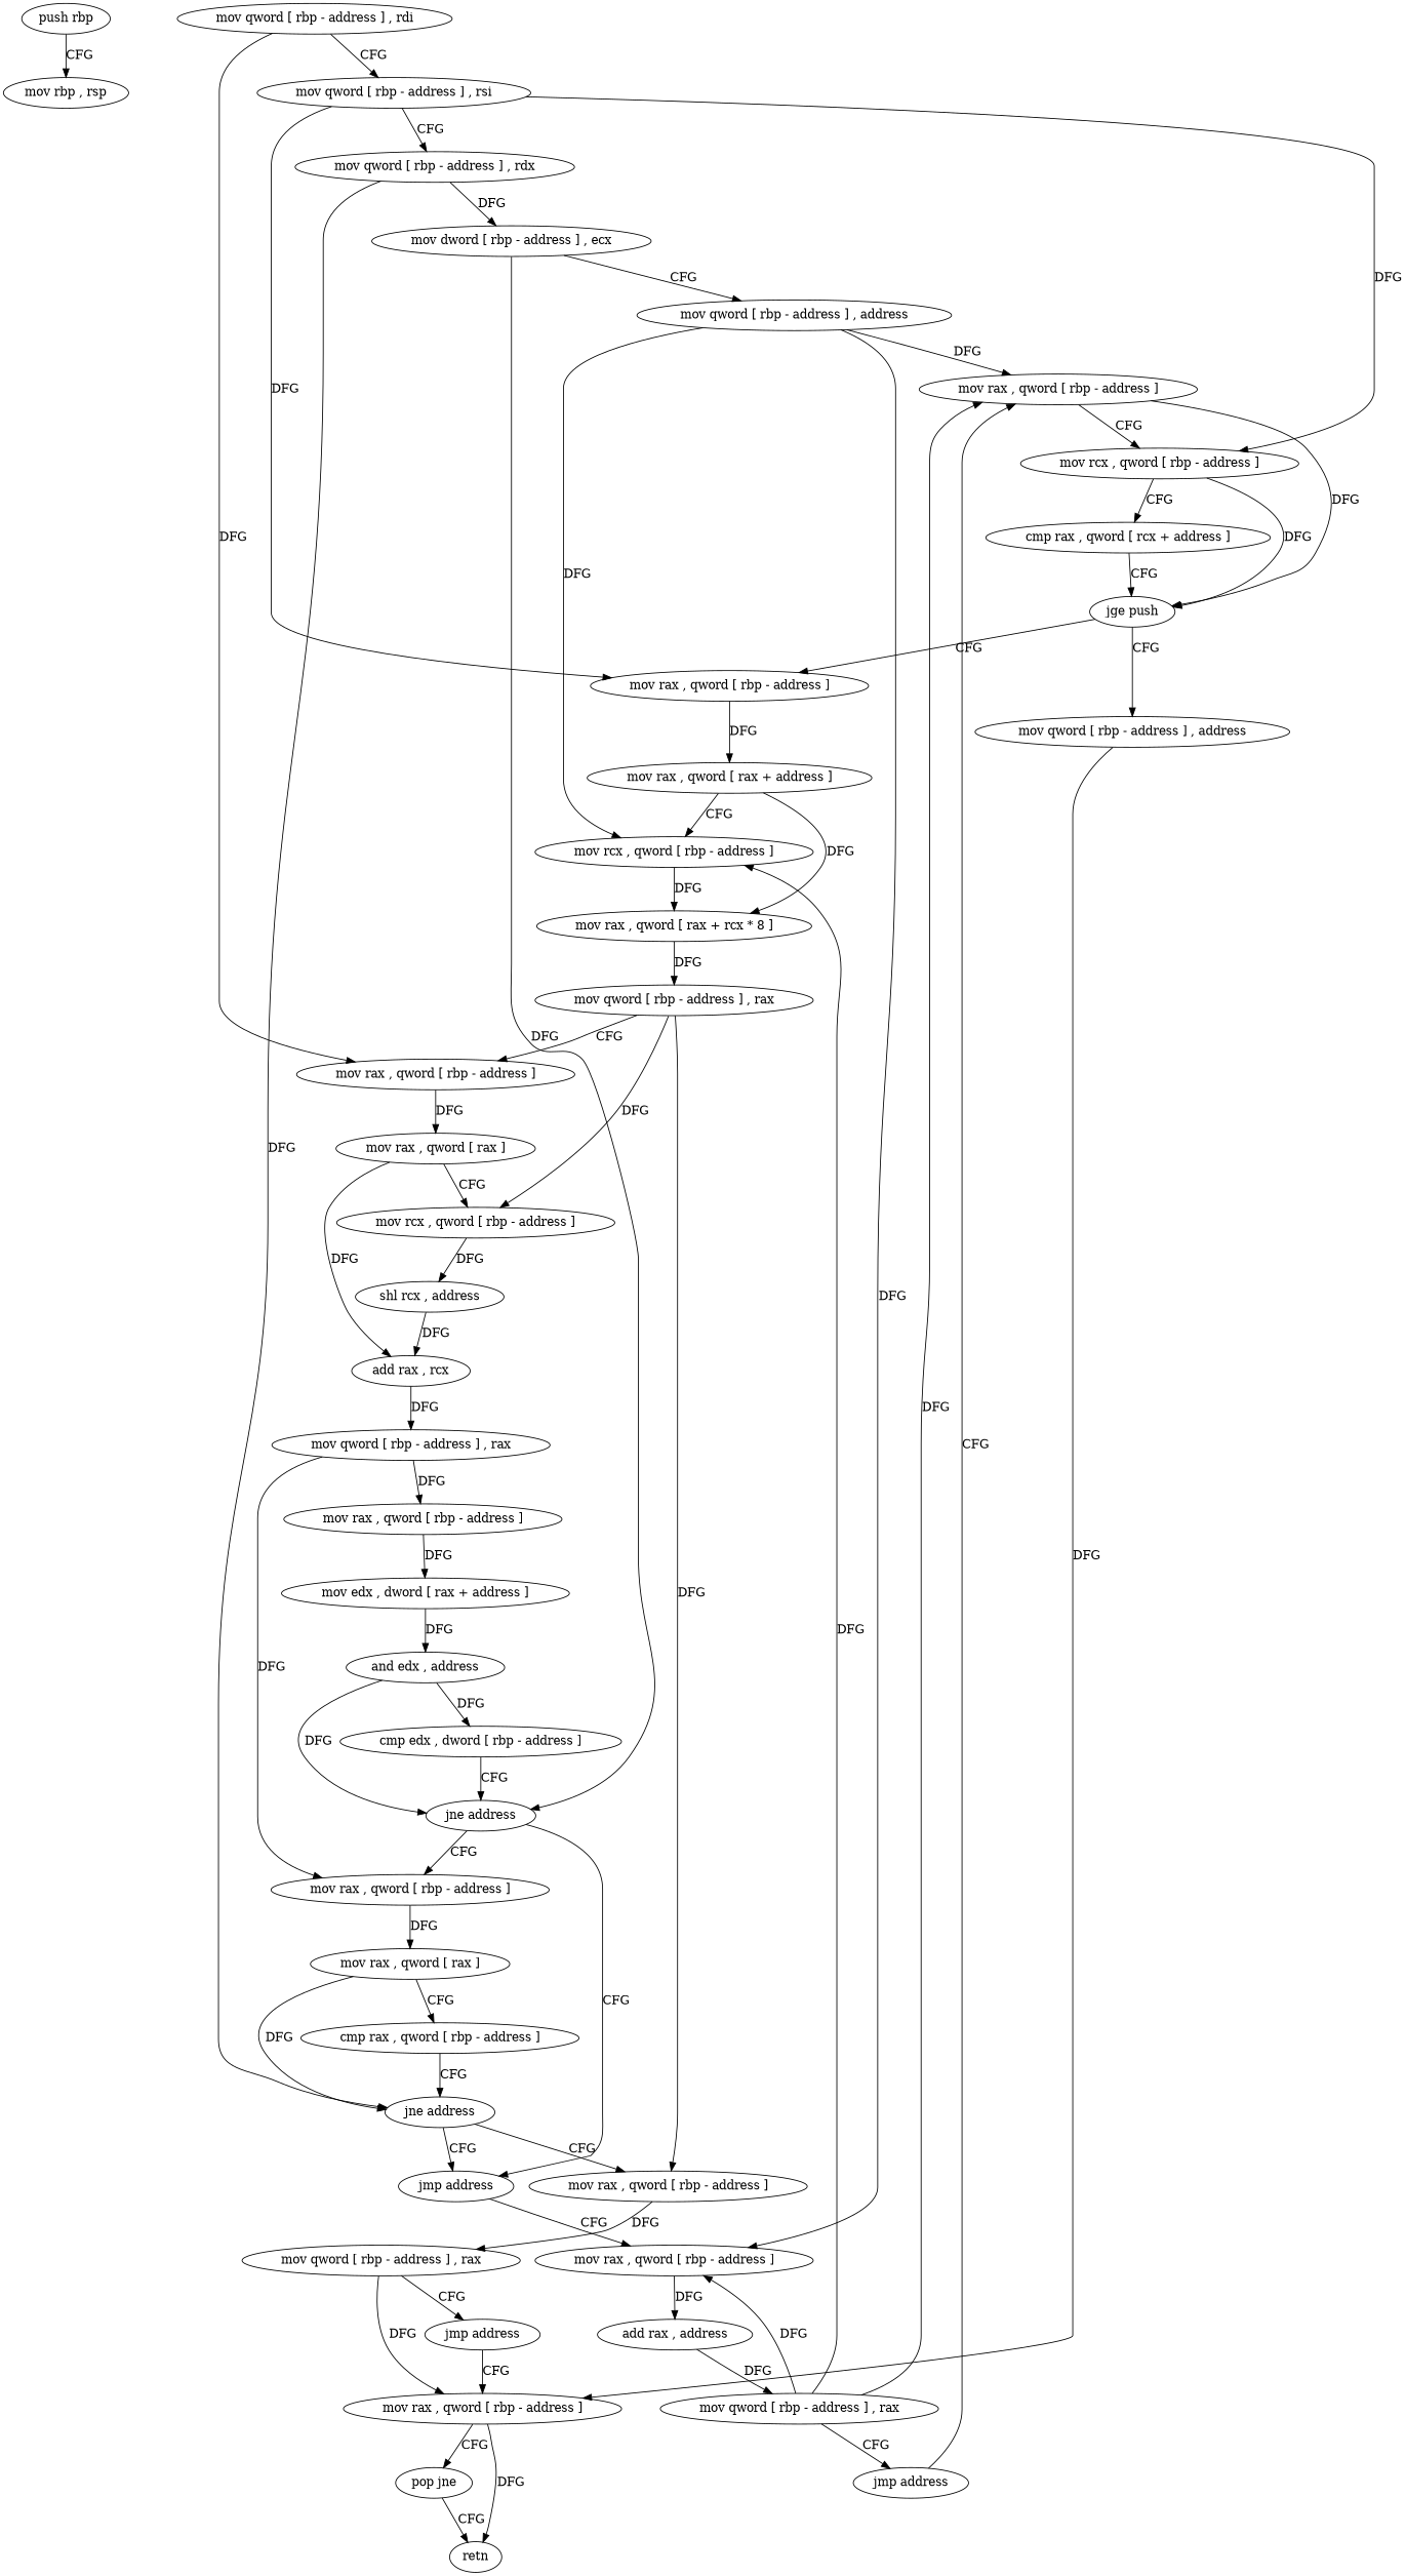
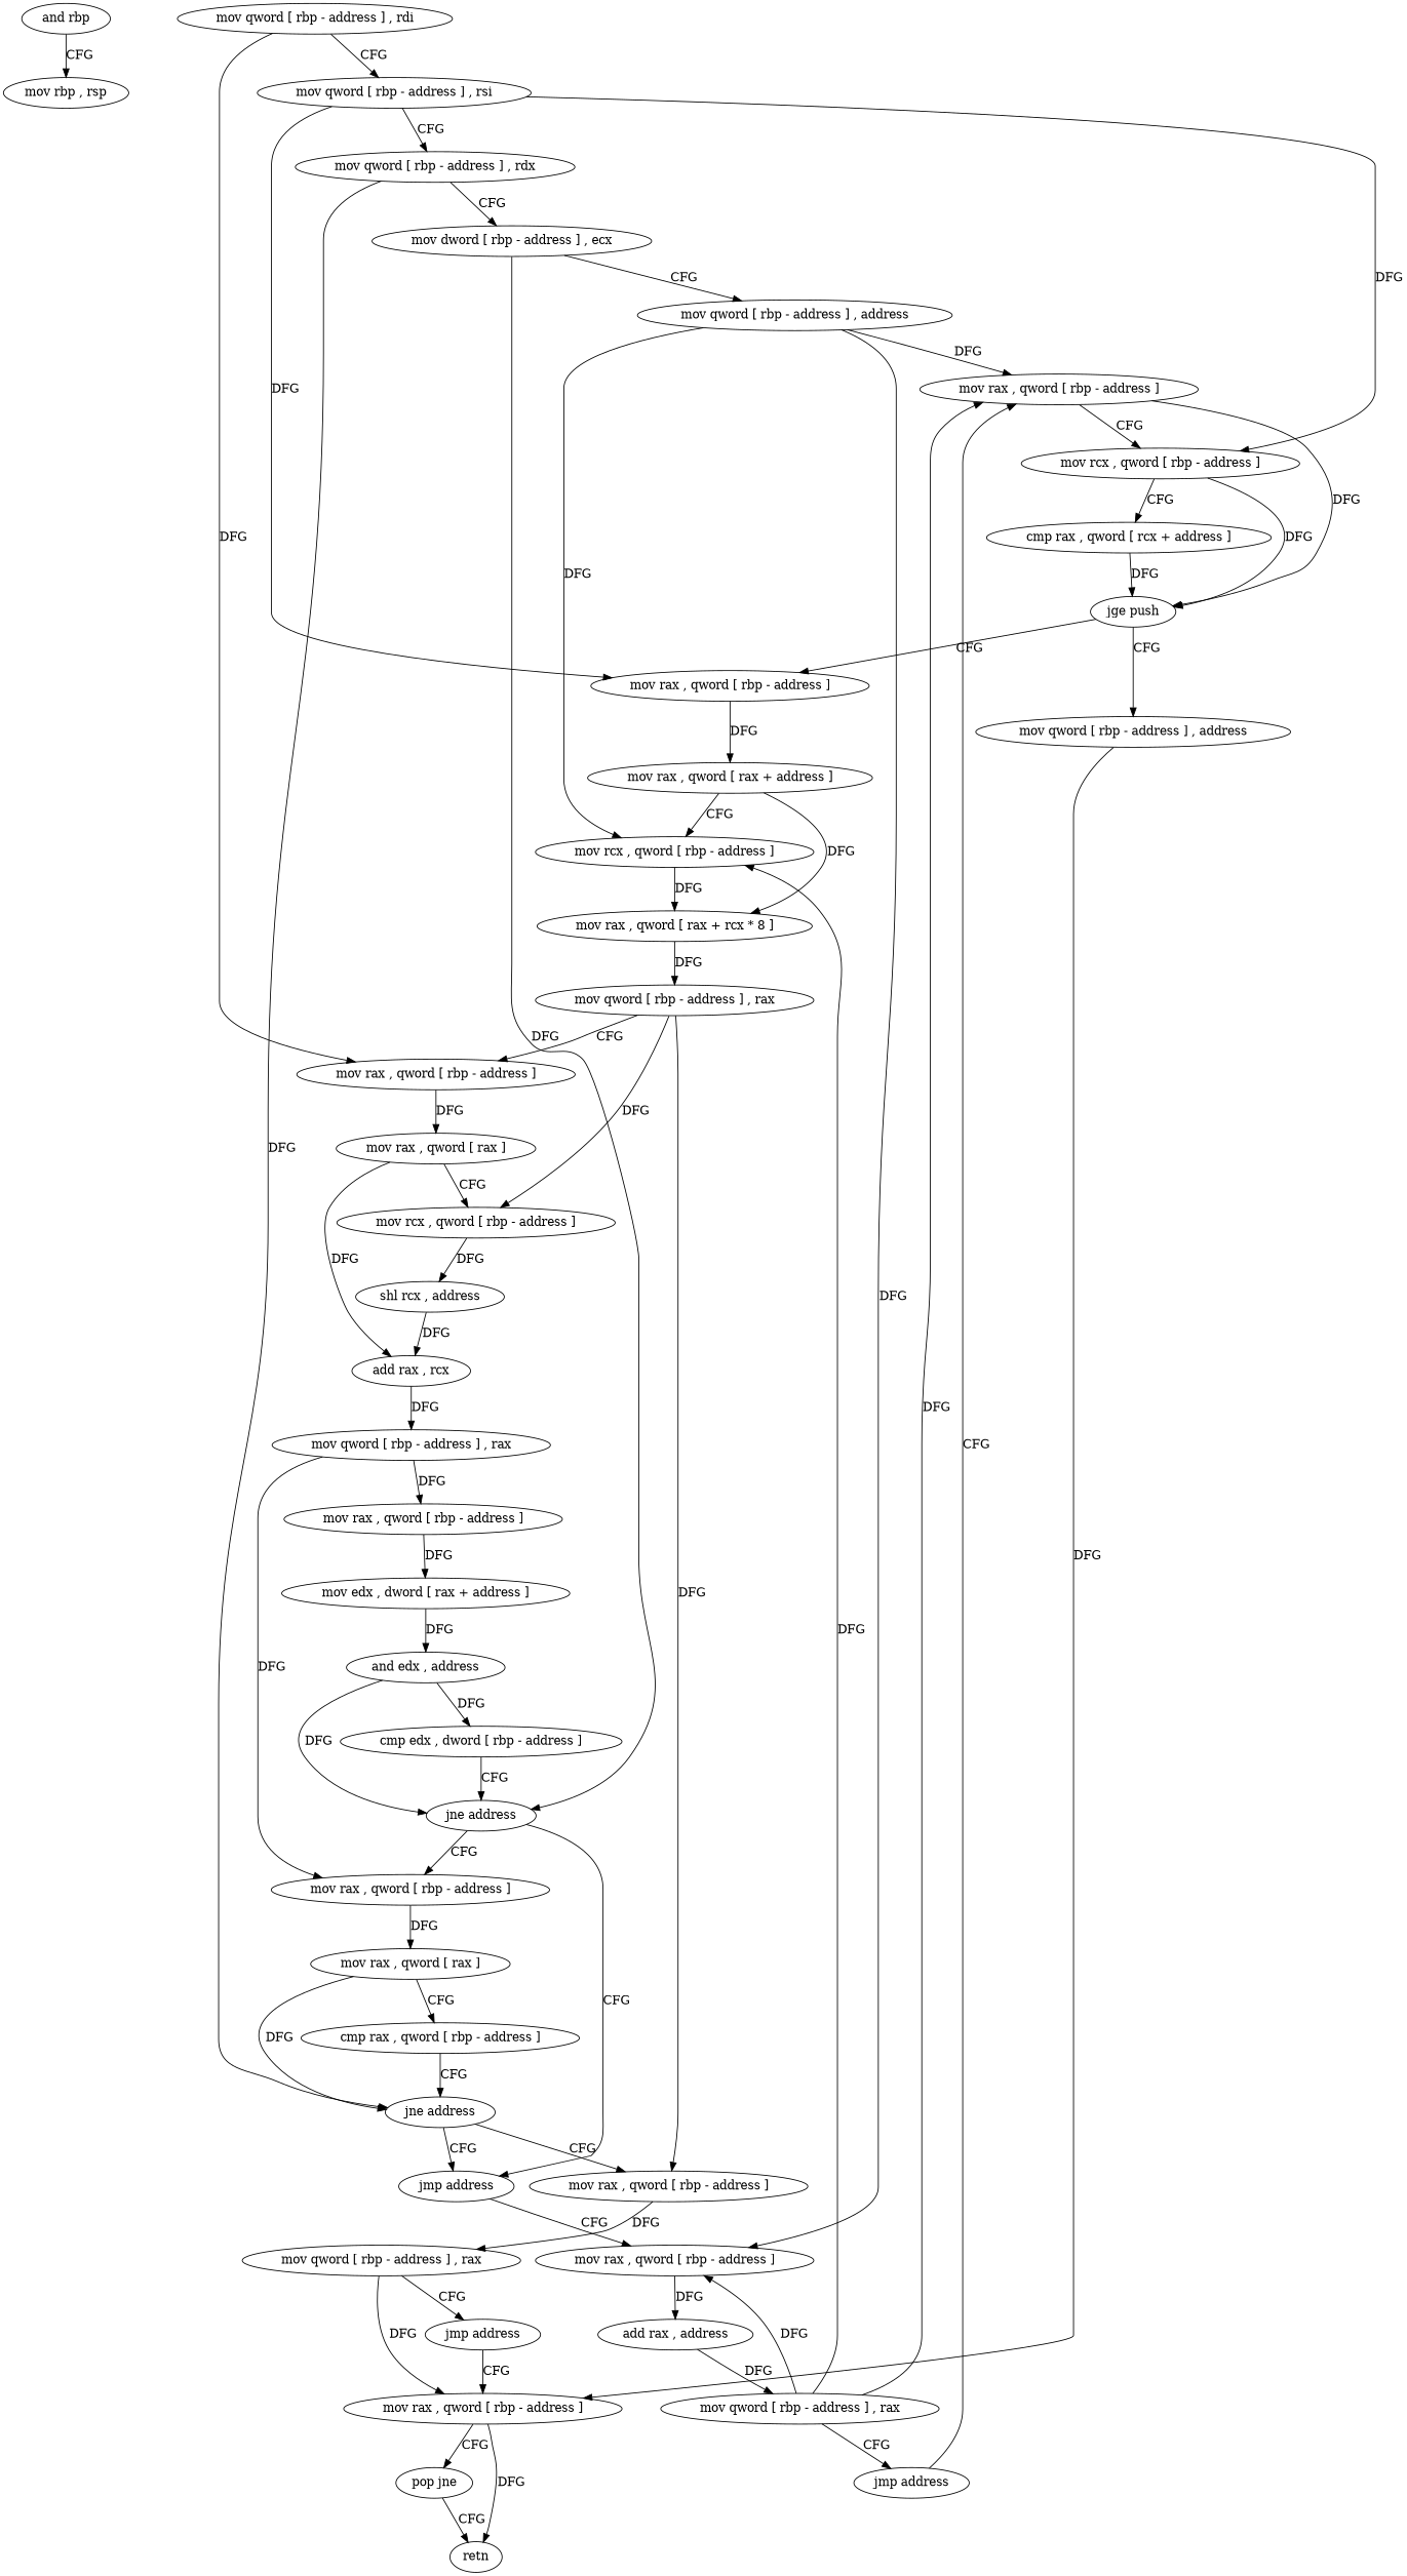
  digraph {
-   n1 [label="push rbp"]
+   n1 [label="and rbp"]
    n2 [label="mov rbp , rsp"]
    n3 [label="mov qword [ rbp - address ] , rdi"]
    n4 [label="mov qword [ rbp - address ] , rsi"]
    n5 [label="mov rax , qword [ rbp - address ]"]
    n6 [label="mov qword [ rbp - address ] , rdx"]
    n7 [label="mov rax , qword [ rbp - address ]"]
    n8 [label="mov rcx , qword [ rbp - address ]"]
    n9 [label="mov rax , qword [ rax ]"]
    n10 [label="mov dword [ rbp - address ] , ecx"]
    n11 [label="jne address"]
    n12 [label="mov rax , qword [ rax + address ]"]
    n13 [label="jge push"]
    n14 [label="cmp rax , qword [ rcx + address ]"]
    n15 [label="mov qword [ rbp - address ] , address"]
    n16 [label="jne address"]
    n17 [label="mov rax , qword [ rbp - address ]"]
    n18 [label="jmp address"]
    n19 [label="mov rax , qword [ rbp - address ]"]
    n20 [label="mov rcx , qword [ rbp - address ]"]
    n21 [label="mov rax , qword [ rbp - address ]"]
    n22 [label="mov rax , qword [ rbp - address ]"]
    n23 [label="mov rax , qword [ rax + rcx * 8 ]"]
    n24 [label="add rax , address"]
    n25 [label="mov qword [ rbp - address ] , address"]
    n26 [label="mov rax , qword [ rbp - address ]"]
    n27 [label="pop jne"]
    n28 [label=retn]
    n29 [label="mov qword [ rbp - address ] , rax"]
    n30 [label="mov rcx , qword [ rbp - address ]"]
    n31 [label="shl rcx , address"]
    n32 [label="mov qword [ rbp - address ] , rax"]
    n33 [label="add rax , rcx"]
    n34 [label="mov qword [ rbp - address ] , rax"]
    n35 [label="mov rax , qword [ rbp - address ]"]
    n36 [label="mov edx , dword [ rax + address ]"]
    n37 [label="mov rax , qword [ rax ]"]
    n38 [label="and edx , address"]
    n39 [label="cmp edx , dword [ rbp - address ]"]
    n40 [label="cmp rax , qword [ rbp - address ]"]
    n41 [label="mov qword [ rbp - address ] , rax"]
    n42 [label="jmp address"]
    n43 [label="jmp address"]
    n1 -> n2 [label=CFG]
    n3 -> n4 [label=CFG]
    n3 -> n5 [label=DFG]
    n4 -> n6 [label=CFG]
    n4 -> n7 [label=DFG]
    n4 -> n8 [label=DFG]
    n5 -> n9 [label=DFG]
-   n6 -> n10 [label=DFG]
+   n6 -> n10 [label=CFG]
    n6 -> n11 [label=DFG]
    n7 -> n12 [label=DFG]
    n8 -> n13 [label=DFG]
    n8 -> n14 [label=CFG]
    n9 -> n30 [label=CFG]
    n9 -> n33 [label=DFG]
    n10 -> n15 [label=CFG]
    n10 -> n16 [label=DFG]
    n11 -> n17 [label=CFG]
    n11 -> n18 [label=CFG]
    n12 -> n20 [label=CFG]
    n12 -> n23 [label=DFG]
    n13 -> n7 [label=CFG]
    n13 -> n25 [label=CFG]
-   n14 -> n13 [label=CFG]
+   n14 -> n13 [label=DFG]
    n15 -> n19 [label=DFG]
    n15 -> n20 [label=DFG]
    n15 -> n21 [label=DFG]
    n16 -> n18 [label=CFG]
    n16 -> n22 [label=CFG]
    n17 -> n32 [label=DFG]
    n18 -> n21 [label=CFG]
    n19 -> n8 [label=CFG]
    n19 -> n13 [label=DFG]
    n20 -> n23 [label=DFG]
    n21 -> n24 [label=DFG]
    n22 -> n37 [label=DFG]
    n23 -> n29 [label=DFG]
    n24 -> n41 [label=DFG]
    n25 -> n26 [label=DFG]
    n26 -> n27 [label=CFG]
    n26 -> n28 [label=DFG]
    n27 -> n28 [label=CFG]
    n29 -> n5 [label=CFG]
    n29 -> n17 [label=DFG]
    n29 -> n30 [label=DFG]
    n30 -> n31 [label=DFG]
    n31 -> n33 [label=DFG]
    n32 -> n26 [label=DFG]
    n32 -> n42 [label=CFG]
    n33 -> n34 [label=DFG]
    n34 -> n22 [label=DFG]
    n34 -> n35 [label=DFG]
    n35 -> n36 [label=DFG]
    n36 -> n38 [label=DFG]
    n37 -> n11 [label=DFG]
    n37 -> n40 [label=CFG]
    n38 -> n16 [label=DFG]
    n38 -> n39 [label=DFG]
    n39 -> n16 [label=CFG]
    n40 -> n11 [label=CFG]
    n41 -> n19 [label=DFG]
    n41 -> n20 [label=DFG]
    n41 -> n21 [label=DFG]
    n41 -> n43 [label=CFG]
    n42 -> n26 [label=CFG]
    n43 -> n19 [label=CFG]
  }
